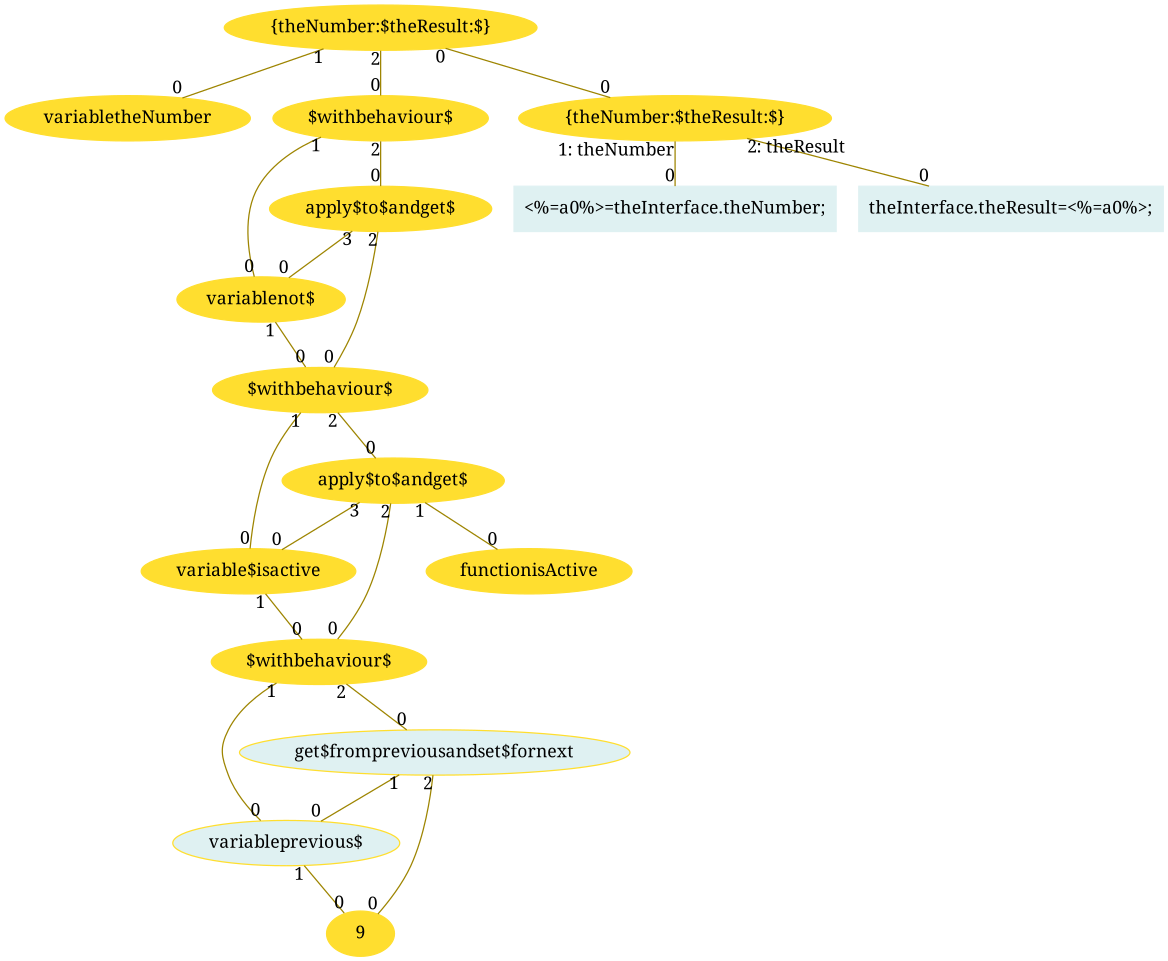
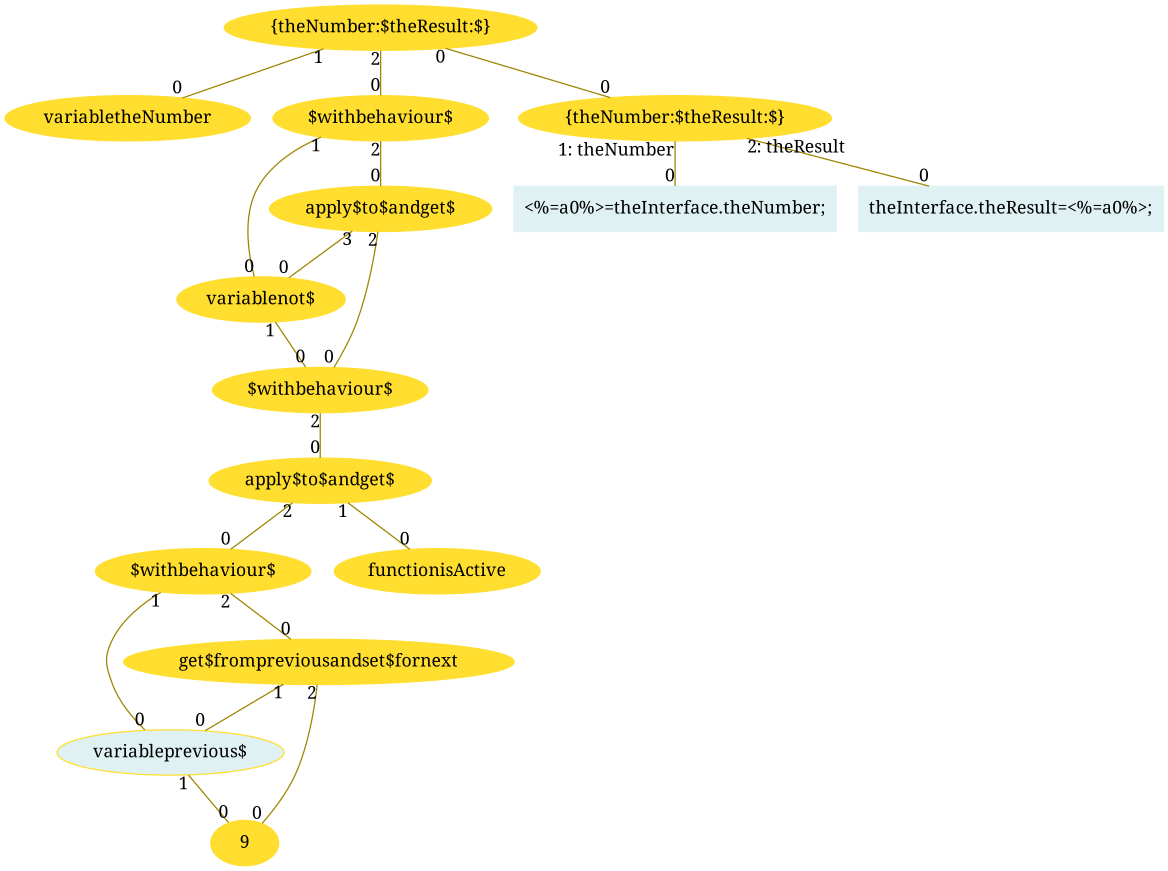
  digraph {
    fontname="Noto Serif"
    node [color="#ffde2f" fontname="Noto Serif" shape=ellipse style=filled]
    edge [arrowHead=none arrowsize=1 color="#9d8400" dir=none fontname="Noto Serif" headlabel=0 taillabel=1]
    n1 [label=variabletheNumber]
    n2 [label=9]
    n3 [fillcolor="#dff1f2" label="variableprevious$"]
-   n4 [label="get$frompreviousandset$fornext" fillcolor="#dff1f2"]
+   n4 [label="get$frompreviousandset$fornext"]
    n5 [label="$withbehaviour$"]
-   n6 [label="variable$isactive"]
    n7 [label=functionisActive]
    n8 [label="apply$to$andget$"]
    n9 [label="$withbehaviour$"]
    n10 [label="variablenot$"]
    n11 [label="apply$to$andget$"]
    n12 [label="$withbehaviour$"]
    n13 [label="{theNumber:$theResult:$}"]
    n14 [label="{theNumber:$theResult:$}"]
    n15 [color="#dff1f2" label="<%=a0%>=theInterface.theNumber;\n" shape=box]
    n16 [color="#dff1f2" label="theInterface.theResult=<%=a0%>;\n" shape=box]
    n3 -> n2
    n4 -> n2 [taillabel=2]
    n4 -> n3
    n5 -> n3
    n5 -> n4 [taillabel=2]
-   n6 -> n5
    n8 -> n5 [taillabel=2]
-   n8 -> n6 [taillabel=3]
    n8 -> n7
-   n9 -> n6
    n9 -> n8 [taillabel=2]
    n10 -> n9
    n11 -> n9 [taillabel=2]
    n11 -> n10 [taillabel=3]
    n12 -> n10
    n12 -> n11 [taillabel=2]
    n13 -> n1
    n13 -> n12 [taillabel=2]
    n13 -> n14 [taillabel=0]
    n14 -> n15 [taillabel="1: theNumber"]
    n14 -> n16 [taillabel="2: theResult"]
  }
